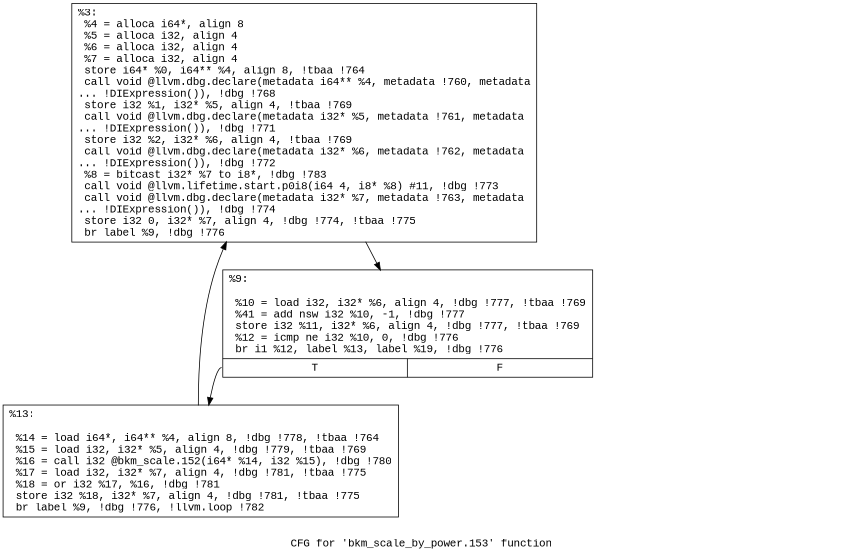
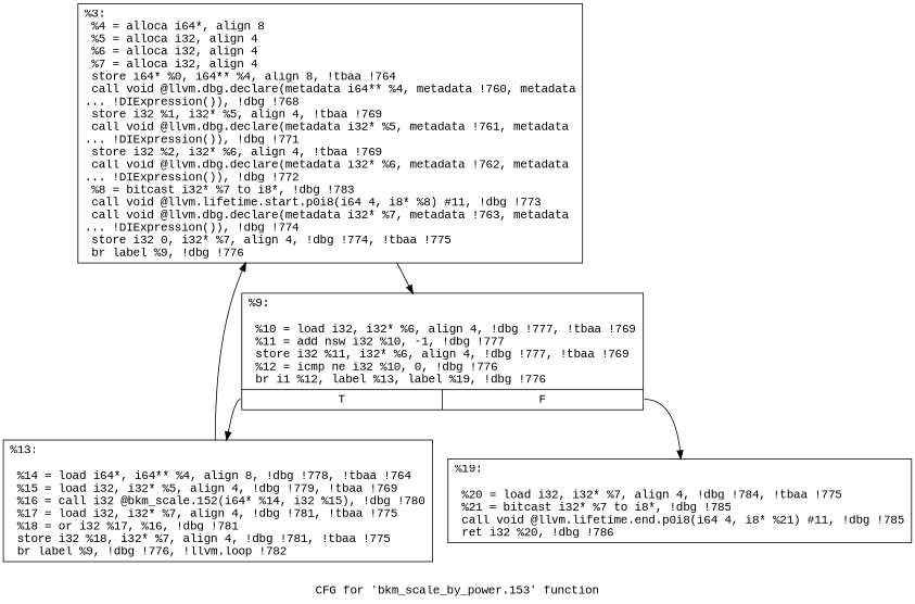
  digraph {
    fontname="Liberation Mono"
    label="CFG for 'bkm_scale_by_power.153' function"
    node [fontname="Liberation Mono" shape=record]
    edge [fontname="Liberation Mono"]
    n1 [label="{%3:\l  %4 = alloca i64*, align 8\l  %5 = alloca i32, align 4\l  %6 = alloca i32, align 4\l  %7 = alloca i32, align 4\l  store i64* %0, i64** %4, align 8, !tbaa !764\l  call void @llvm.dbg.declare(metadata i64** %4, metadata !760, metadata\l... !DIExpression()), !dbg !768\l  store i32 %1, i32* %5, align 4, !tbaa !769\l  call void @llvm.dbg.declare(metadata i32* %5, metadata !761, metadata\l... !DIExpression()), !dbg !771\l  store i32 %2, i32* %6, align 4, !tbaa !769\l  call void @llvm.dbg.declare(metadata i32* %6, metadata !762, metadata\l... !DIExpression()), !dbg !772\l  %8 = bitcast i32* %7 to i8*, !dbg !783\l  call void @llvm.lifetime.start.p0i8(i64 4, i8* %8) #11, !dbg !773\l  call void @llvm.dbg.declare(metadata i32* %7, metadata !763, metadata\l... !DIExpression()), !dbg !774\l  store i32 0, i32* %7, align 4, !dbg !774, !tbaa !775\l  br label %9, !dbg !776\l}"]
-   n2 [label="{%9:\l\l  %10 = load i32, i32* %6, align 4, !dbg !777, !tbaa !769\l  %41 = add nsw i32 %10, -1, !dbg !777\l  store i32 %11, i32* %6, align 4, !dbg !777, !tbaa !769\l  %12 = icmp ne i32 %10, 0, !dbg !776\l  br i1 %12, label %13, label %19, !dbg !776\l|{<s0>T|<s1>F}}"]
+   n2 [label="{%9:\l\l  %10 = load i32, i32* %6, align 4, !dbg !777, !tbaa !769\l  %11 = add nsw i32 %10, -1, !dbg !777\l  store i32 %11, i32* %6, align 4, !dbg !777, !tbaa !769\l  %12 = icmp ne i32 %10, 0, !dbg !776\l  br i1 %12, label %13, label %19, !dbg !776\l|{<s0>T|<s1>F}}"]
    n3 [label="{%13:\l\l  %14 = load i64*, i64** %4, align 8, !dbg !778, !tbaa !764\l  %15 = load i32, i32* %5, align 4, !dbg !779, !tbaa !769\l  %16 = call i32 @bkm_scale.152(i64* %14, i32 %15), !dbg !780\l  %17 = load i32, i32* %7, align 4, !dbg !781, !tbaa !775\l  %18 = or i32 %17, %16, !dbg !781\l  store i32 %18, i32* %7, align 4, !dbg !781, !tbaa !775\l  br label %9, !dbg !776, !llvm.loop !782\l}"]
+   n4 [label="{%19:\l\l  %20 = load i32, i32* %7, align 4, !dbg !784, !tbaa !775\l  %21 = bitcast i32* %7 to i8*, !dbg !785\l  call void @llvm.lifetime.end.p0i8(i64 4, i8* %21) #11, !dbg !785\l  ret i32 %20, !dbg !786\l}"]
    n1 -> n2
    n2 -> n3 [tailport=s0]
+   n2 -> n4 [tailport=s1]
    n3 -> n1
  }
